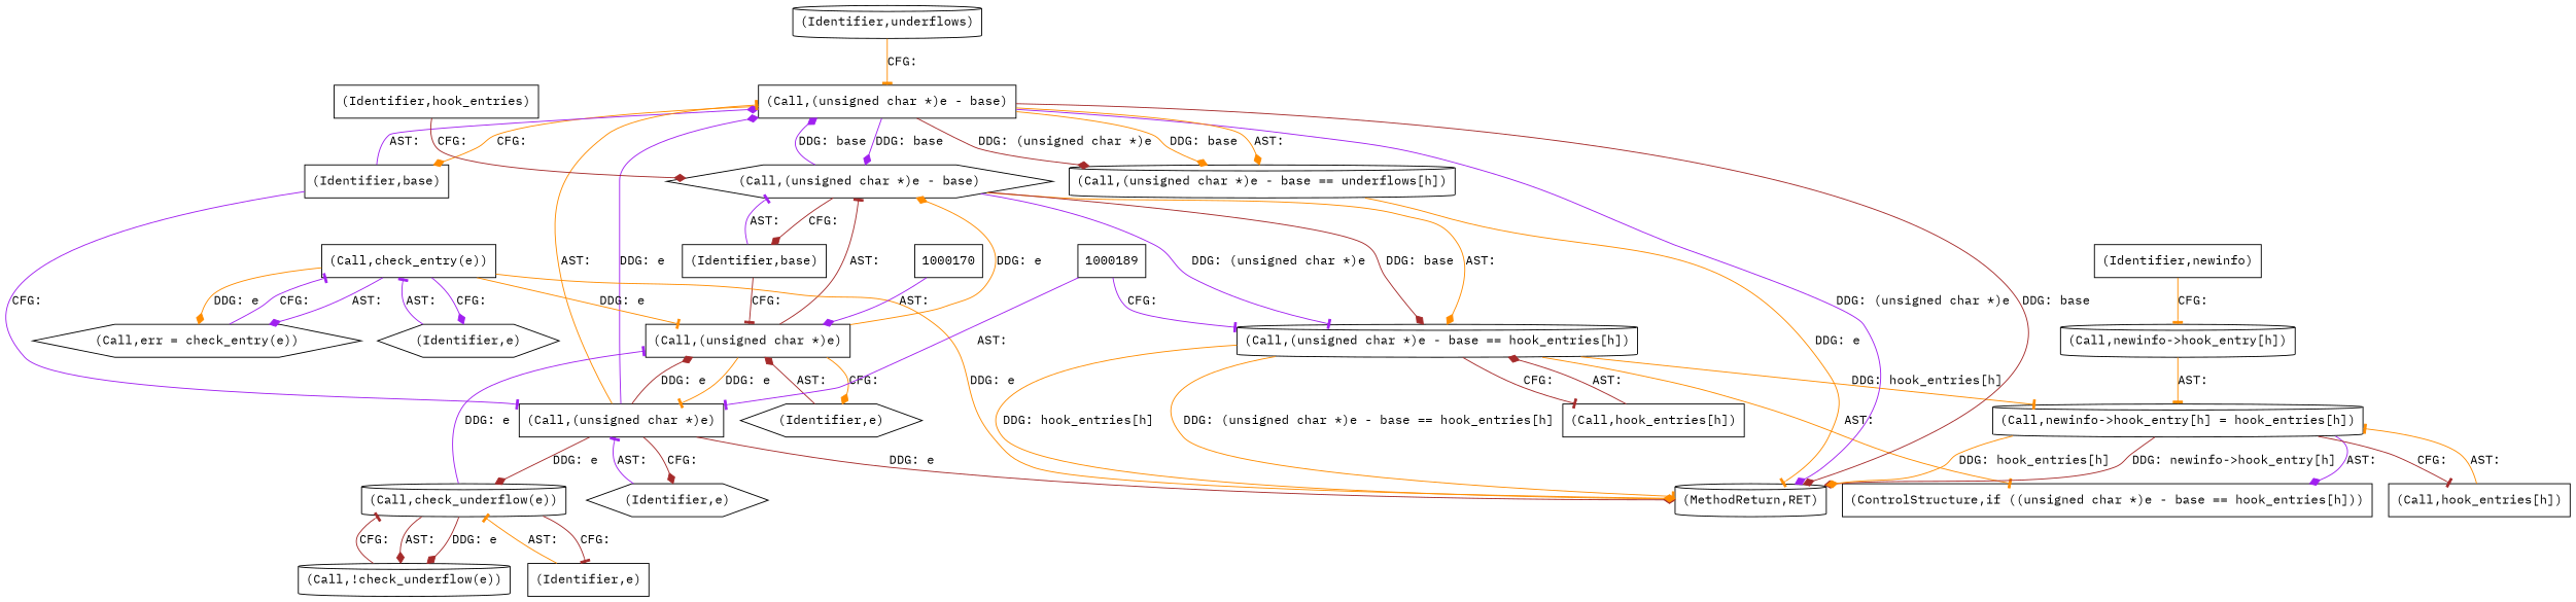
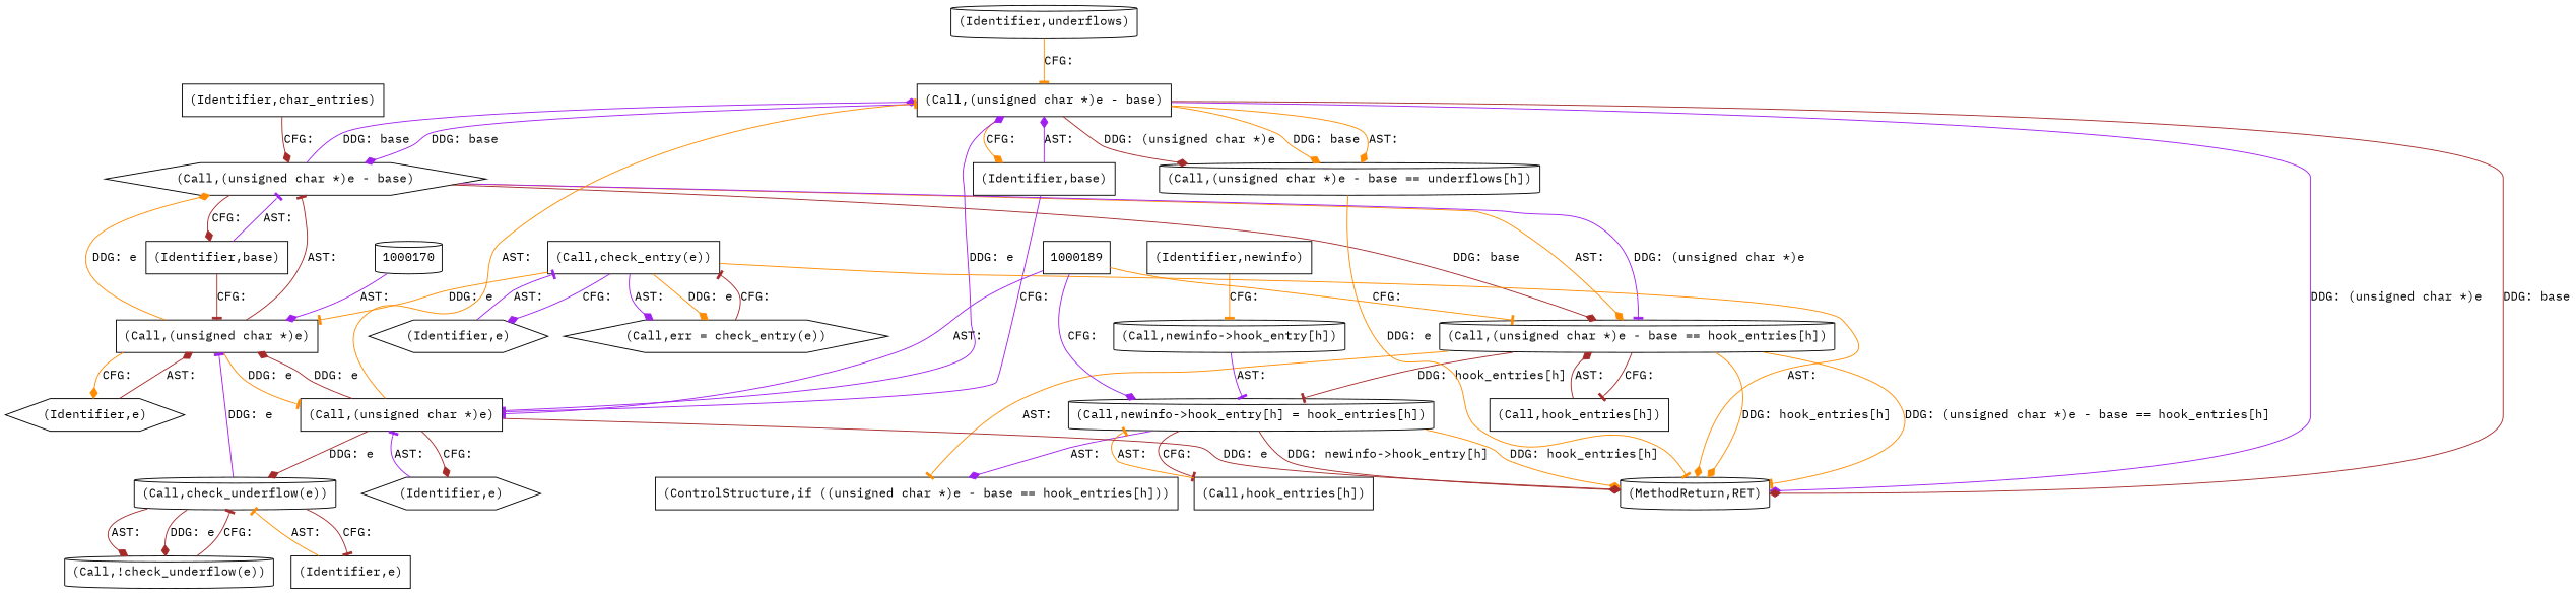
  digraph {
    fontname="IBM Plex Mono"
    node [fontname="IBM Plex Mono" shape=box]
    edge [arrowhead=diamond color=darkorange fontname="IBM Plex Mono"]
    n1 [label="(Call,(unsigned char *)e - base == hook_entries[h])" shape=cylinder]
    n2 [label="(Call,newinfo->hook_entry[h] = hook_entries[h])" shape=cylinder]
    n3 [label="(Call,hook_entries[h])"]
    n4 [label="(MethodReturn,RET)" shape=cylinder]
    n5 [label="(ControlStructure,if ((unsigned char *)e - base == hook_entries[h]))"]
    n6 [label="(Call,hook_entries[h])"]
    n7 [label="(Call,(unsigned char *)e - base)" shape=hexagon]
    n8 [label="(Call,(unsigned char *)e - base)"]
    n9 [label="(Identifier,base)"]
    n10 [label="(Identifier,base)"]
    n11 [label="(Call,(unsigned char *)e - base == underflows[h])" shape=cylinder]
    n12 [label="(Call,(unsigned char *)e)"]
    n13 [label="(Call,(unsigned char *)e)"]
    n14 [label="(Identifier,e)" shape=hexagon]
    n15 [label="(Call,check_underflow(e))" shape=cylinder]
    n16 [label="(Identifier,e)" shape=hexagon]
    n17 [label="(Call,!check_underflow(e))" shape=cylinder]
    n18 [label="(Identifier,e)"]
    n19 [label="(Call,check_entry(e))"]
    n20 [label="(Call,err = check_entry(e))" shape=hexagon]
    n21 [label="(Identifier,e)" shape=hexagon]
    n22 [label="(Identifier,underflows)" shape=cylinder]
    n23 [label="(Call,newinfo->hook_entry[h])" shape=cylinder]
    n24 [label="(Identifier,newinfo)"]
-   n25 [label="(Identifier,hook_entries)"]
+   n25 [label="(Identifier,char_entries)"]
    1000189
-   1000170
-   n1 -> n2 [arrowhead=tee label="DDG: hook_entries[h]"]
+   1000170 [shape=cylinder]
+   n1 -> n2 [arrowhead=tee color=brown label="DDG: hook_entries[h]"]
    n1 -> n3 [arrowhead=tee color=brown label="CFG: "]
    n1 -> n4 [label="DDG: hook_entries[h]"]
    n1 -> n4 [arrowhead=tee label="DDG: (unsigned char *)e - base == hook_entries[h]"]
    n1 -> n5 [arrowhead=tee label="AST: "]
    n2 -> n4 [color=brown label="DDG: newinfo->hook_entry[h]"]
    n2 -> n4 [label="DDG: hook_entries[h]"]
    n2 -> n5 [color=purple label="AST: "]
    n2 -> n6 [arrowhead=tee color=brown label="CFG: "]
    n3 -> n1 [color=brown label="AST: "]
    n6 -> n2 [arrowhead=tee label="AST: "]
    n7 -> n1 [label="AST: "]
    n7 -> n1 [arrowhead=tee color=purple label="DDG: (unsigned char *)e"]
    n7 -> n1 [color=brown label="DDG: base"]
    n7 -> n8 [color=purple label="DDG: base"]
    n7 -> n9 [color=brown label="CFG: "]
    n8 -> n4 [color=purple label="DDG: (unsigned char *)e"]
    n8 -> n4 [color=brown label="DDG: base"]
    n8 -> n7 [color=purple label="DDG: base"]
    n8 -> n10 [label="CFG: "]
    n8 -> n11 [label="AST: "]
    n8 -> n11 [color=brown label="DDG: (unsigned char *)e"]
    n8 -> n11 [label="DDG: base"]
    n9 -> n7 [arrowhead=tee color=purple label="AST: "]
    n9 -> n12 [arrowhead=tee color=brown label="CFG: "]
    n10 -> n8 [color=purple label="AST: "]
    n10 -> n13 [arrowhead=tee color=purple label="CFG: "]
    n11 -> n4 [arrowhead=tee label="DDG: e"]
    n12 -> n7 [arrowhead=tee color=brown label="AST: "]
    n12 -> n7 [label="DDG: e"]
    n12 -> n13 [arrowhead=tee label="DDG: e"]
    n12 -> n14 [label="CFG: "]
    n13 -> n4 [color=brown label="DDG: e"]
    n13 -> n8 [arrowhead=tee label="AST: "]
    n13 -> n8 [color=purple label="DDG: e"]
    n13 -> n12 [color=brown label="DDG: e"]
    n13 -> n15 [color=brown label="DDG: e"]
    n13 -> n16 [color=brown label="CFG: "]
    n14 -> n12 [color=brown label="AST: "]
    n15 -> n12 [arrowhead=tee color=purple label="DDG: e"]
    n15 -> n17 [color=brown label="AST: "]
    n15 -> n17 [color=brown label="DDG: e"]
    n15 -> n18 [arrowhead=tee color=brown label="CFG: "]
    n16 -> n13 [arrowhead=tee color=purple label="AST: "]
    n17 -> n15 [arrowhead=tee color=brown label="CFG: "]
    n18 -> n15 [arrowhead=tee label="AST: "]
-   n19 -> n4 [label="DDG: e"]
+   n19 -> n4 [label="AST: "]
    n19 -> n12 [arrowhead=tee label="DDG: e"]
    n19 -> n20 [color=purple label="AST: "]
    n19 -> n20 [label="DDG: e"]
    n19 -> n21 [color=purple label="CFG: "]
-   n20 -> n19 [arrowhead=tee color=purple label="CFG: "]
+   n20 -> n19 [arrowhead=tee color=brown label="CFG: "]
    n21 -> n19 [arrowhead=tee color=purple label="AST: "]
    n22 -> n8 [arrowhead=tee label="CFG: "]
-   n23 -> n2 [arrowhead=tee label="AST: "]
+   n23 -> n2 [arrowhead=tee color=purple label="AST: "]
    n24 -> n23 [arrowhead=tee label="CFG: "]
    n25 -> n7 [color=brown label="CFG: "]
-   1000189 -> n1 [arrowhead=tee color=purple label="CFG: "]
+   1000189 -> n1 [arrowhead=tee label="CFG: "]
+   1000189 -> n2 [color=purple label="CFG: "]
    1000189 -> n13 [arrowhead=tee color=purple label="AST: "]
    1000170 -> n12 [color=purple label="AST: "]
  }
